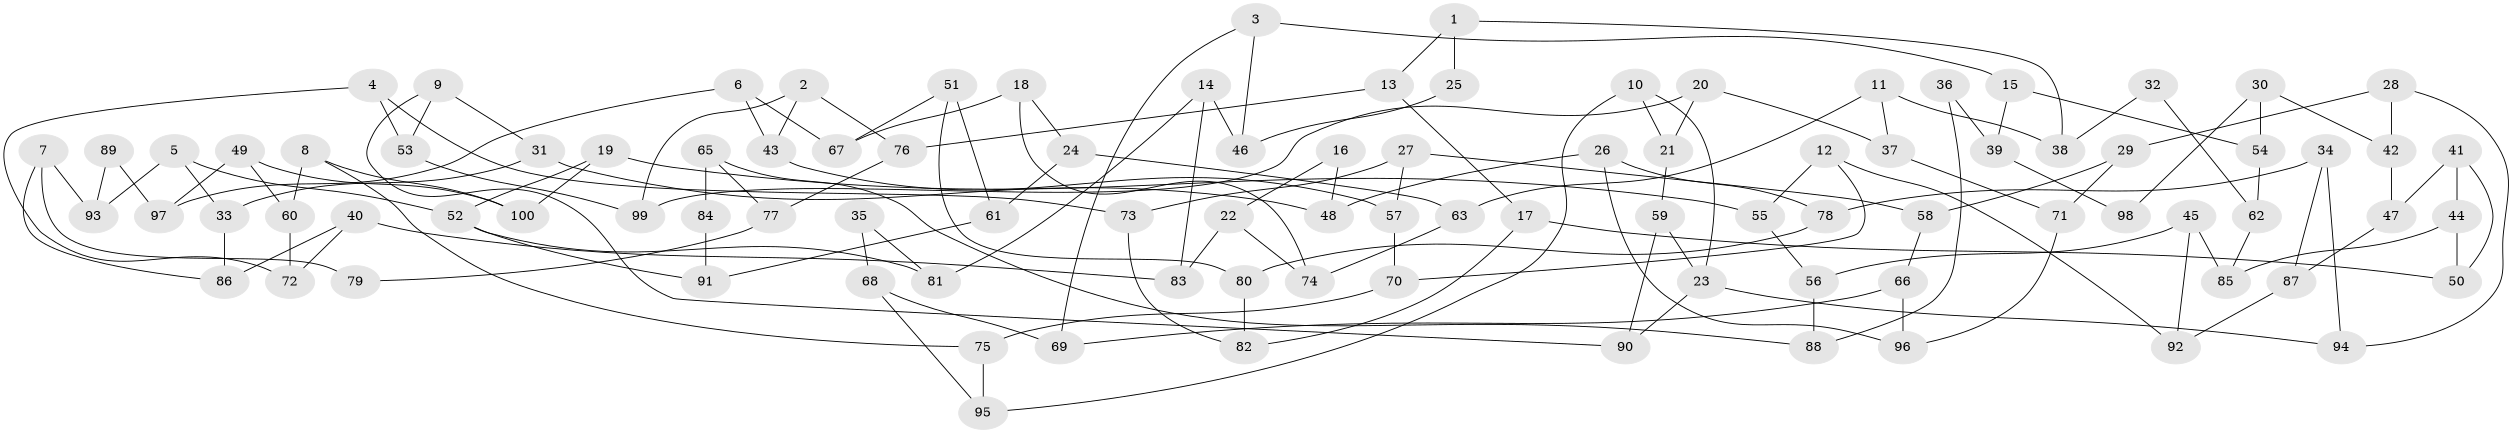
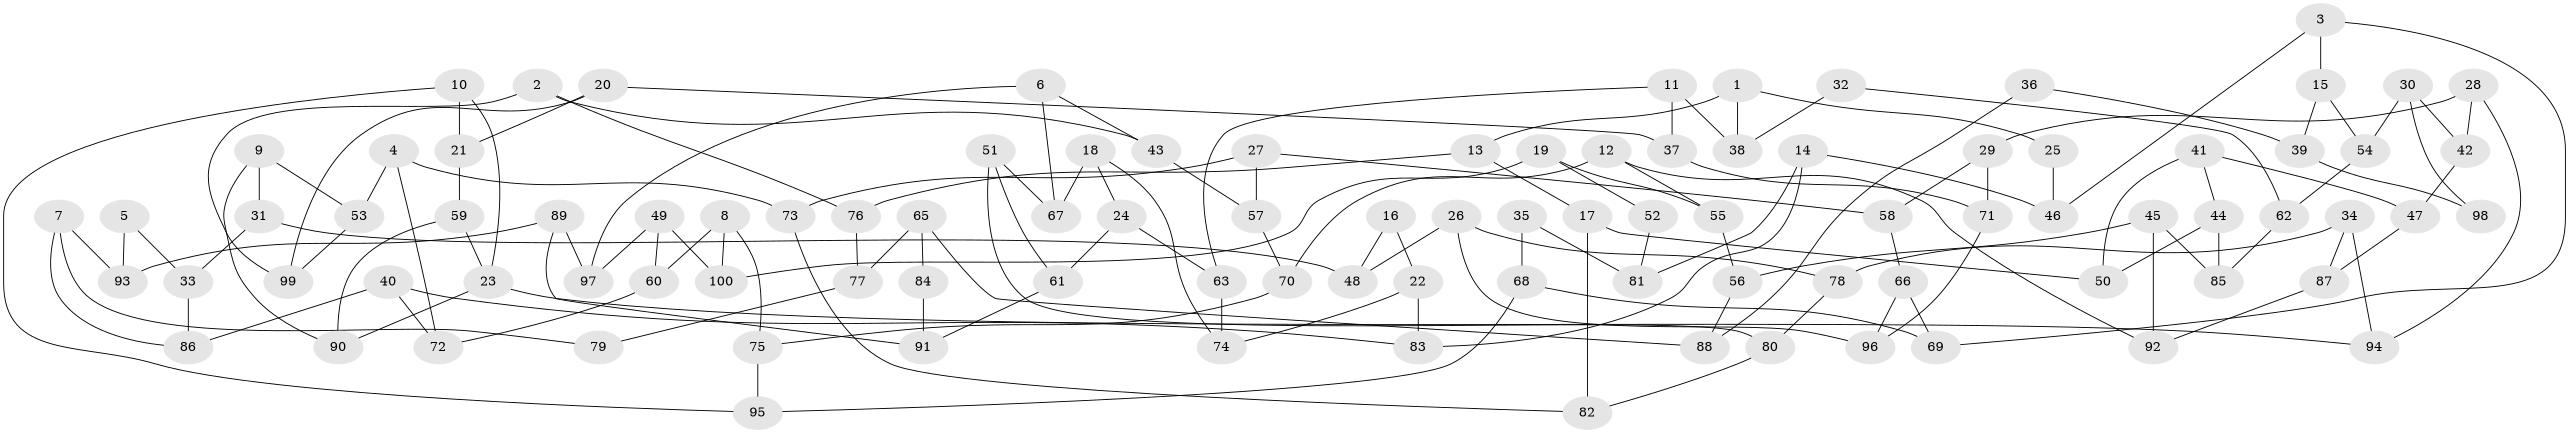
  graph {
    node [color=gray90 style=filled]
    1
    13
    25
    38
    76
    17
    46
    2
    43
    99
    57
    77
    3
    15
    69
    39
    54
    4
    53
    72
    73
    82
    5
    33
    52
    93
    86
    81
    6
    67
    97
    7
    79
    8
    60
    75
    100
    95
    9
    31
    90
    48
    10
    21
    23
    59
    94
    11
    37
    63
    71
    74
    12
    55
    70
    92
    56
    50
    14
    83
    98
    62
    16
    22
    32
    18
    24
    61
    19
    20
    91
    36
    88
    26
    78
    96
    80
    27
    58
    66
    28
    29
    42
    47
    30
    85
    34
    87
    35
    68
    40
    41
    44
    45
    49
    51
    84
    65
    89
    1 -- 13
    1 -- 25
    1 -- 38
    13 -- 76
    13 -- 17
    25 -- 46
    76 -- 77
    17 -- 82
    17 -- 50
    2 -- 76
    2 -- 43
    2 -- 99
    43 -- 57
    57 -- 70
    77 -- 79
    3 -- 46
    3 -- 15
    3 -- 69
    15 -- 39
    15 -- 54
    39 -- 98
    54 -- 62
    4 -- 53
    4 -- 72
    4 -- 73
    53 -- 99
    73 -- 82
    5 -- 33
-   5 -- 52
    5 -- 93
    33 -- 86
    52 -- 81
    6 -- 43
    6 -- 67
    6 -- 97
    7 -- 93
    7 -- 86
    7 -- 79
    8 -- 60
    8 -- 75
    8 -- 100
    60 -- 72
    75 -- 95
    9 -- 53
    9 -- 31
    9 -- 90
    31 -- 33
    31 -- 48
    10 -- 95
    10 -- 21
    10 -- 23
    21 -- 59
    23 -- 90
    23 -- 94
    59 -- 90
    59 -- 23
    11 -- 38
    11 -- 37
    11 -- 63
    37 -- 71
    63 -- 74
    71 -- 96
    12 -- 55
    12 -- 70
    12 -- 92
    55 -- 56
    70 -- 75
    56 -- 88
    14 -- 46
    14 -- 81
    14 -- 83
    62 -- 85
    16 -- 48
    16 -- 22
    22 -- 74
    22 -- 83
    32 -- 38
    32 -- 62
    18 -- 67
    18 -- 74
    18 -- 24
    24 -- 63
    24 -- 61
    61 -- 91
    19 -- 52
    19 -- 100
    19 -- 55
    20 -- 99
    20 -- 21
    20 -- 37
    36 -- 39
    36 -- 88
    26 -- 48
    26 -- 78
    26 -- 96
    78 -- 80
    80 -- 82
    27 -- 57
    27 -- 73
    27 -- 58
    58 -- 66
    66 -- 69
    66 -- 96
    28 -- 94
    28 -- 29
    28 -- 42
    29 -- 71
    29 -- 58
    42 -- 47
    47 -- 87
    30 -- 54
    30 -- 98
    30 -- 42
    34 -- 94
    34 -- 78
    34 -- 87
    87 -- 92
    35 -- 81
    35 -- 68
    68 -- 69
    68 -- 95
    40 -- 72
    40 -- 86
    40 -- 83
    41 -- 50
    41 -- 47
    41 -- 44
    44 -- 50
    44 -- 85
    45 -- 92
    45 -- 56
    45 -- 85
    49 -- 97
    49 -- 60
    49 -- 100
    51 -- 67
    51 -- 61
    51 -- 80
    84 -- 91
    65 -- 77
    65 -- 88
    65 -- 84
    89 -- 93
    89 -- 97
-   52 -- 91
+   89 -- 91
  }
